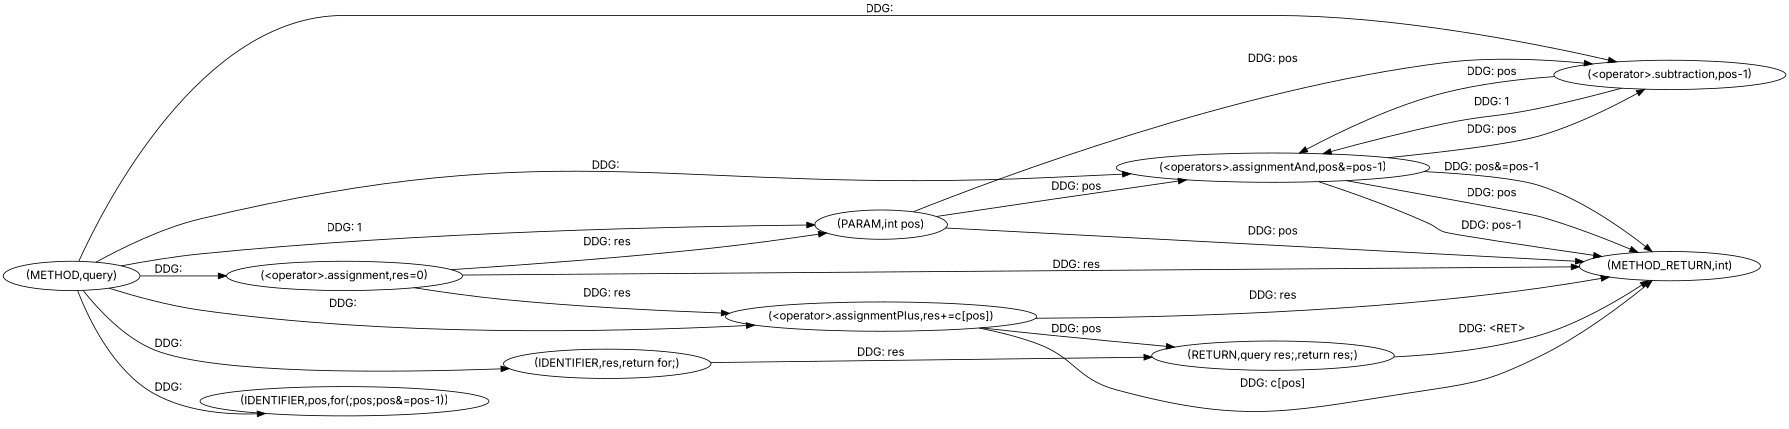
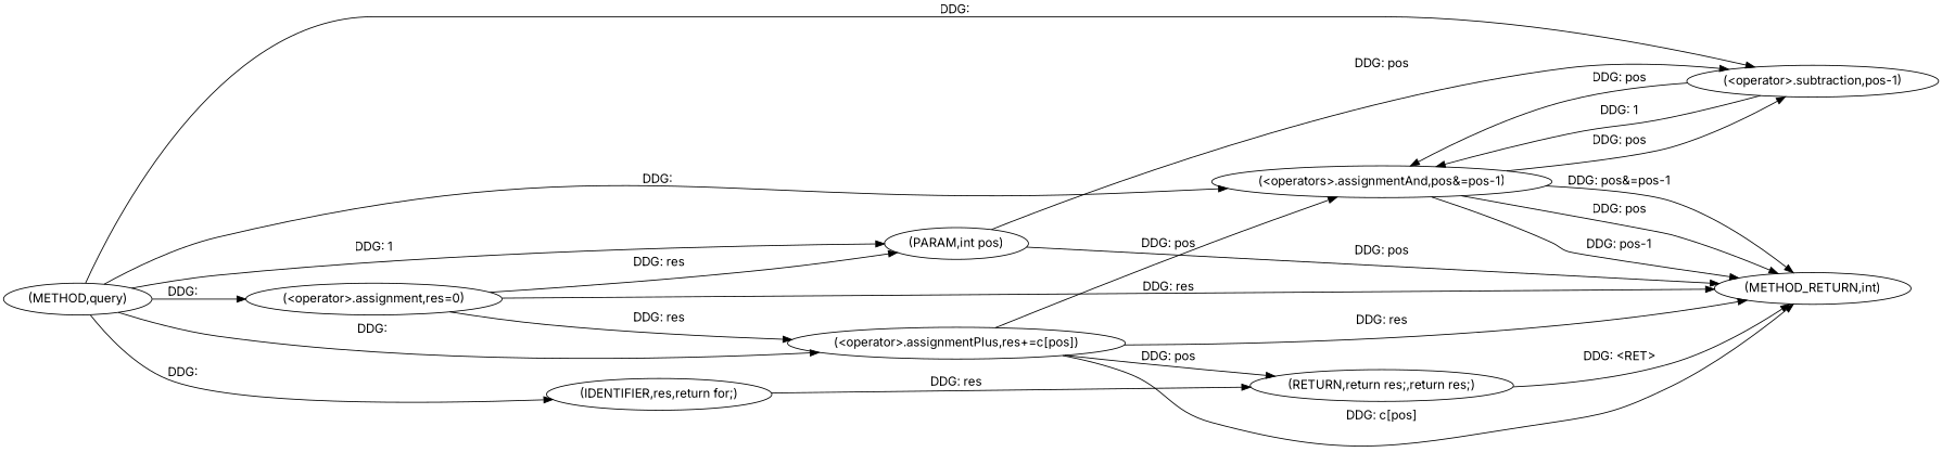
  digraph {
    fontname=Inter
    rankdir=LR
    node [fontname=Inter]
    edge [fontname=Inter]
    n1 [label="(METHOD,query)"]
    n2 [label="(PARAM,int pos)"]
    n3 [label="(<operator>.assignment,res=0)"]
-   n4 [label="(IDENTIFIER,pos,for(;pos;pos&=pos-1))"]
    n5 [label="(<operators>.assignmentAnd,pos&=pos-1)"]
    n6 [label="(<operator>.assignmentPlus,res+=c[pos])"]
    n7 [label="(IDENTIFIER,res,return for;)"]
    n8 [label="(<operator>.subtraction,pos-1)"]
    n9 [label="(METHOD_RETURN,int)"]
-   n10 [label="(RETURN,query res;,return res;)"]
+   n10 [label="(RETURN,return res;,return res;)"]
    n1 -> n2 [label="DDG: 1"]
    n1 -> n3 [label="DDG: "]
-   n1 -> n4 [label="DDG: "]
    n1 -> n5 [label="DDG: "]
    n1 -> n6 [label="DDG: "]
    n1 -> n7 [label="DDG: "]
    n1 -> n8 [label="DDG: "]
-   n2 -> n5 [label="DDG: pos"]
+   n6 -> n5 [label="DDG: pos"]
    n2 -> n8 [label="DDG: pos"]
    n2 -> n9 [label="DDG: pos"]
    n3 -> n2 [label="DDG: res"]
    n3 -> n6 [label="DDG: res"]
    n3 -> n9 [label="DDG: res"]
    n5 -> n8 [label="DDG: pos"]
    n5 -> n9 [label="DDG: pos"]
    n5 -> n9 [label="DDG: pos-1"]
    n5 -> n9 [label="DDG: pos&=pos-1"]
    n6 -> n9 [label="DDG: res"]
    n6 -> n9 [label="DDG: c[pos]"]
    n6 -> n10 [label="DDG: pos"]
    n7 -> n10 [label="DDG: res"]
    n8 -> n5 [label="DDG: pos"]
    n8 -> n5 [label="DDG: 1"]
    n10 -> n9 [label="DDG: <RET>"]
  }
